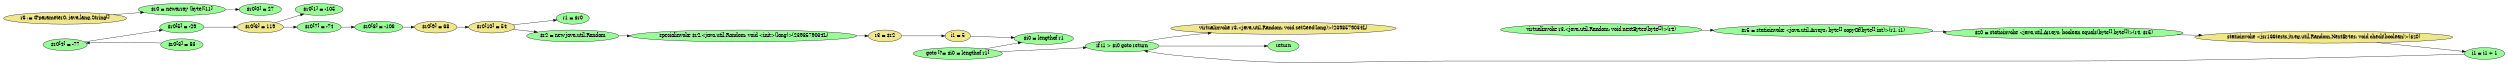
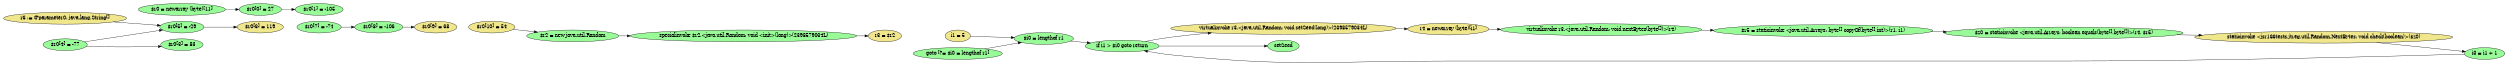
  digraph {
    rankdir=LR
    node [fillcolor=palegreen style=filled]
    "r6 := @parameter0: java.lang.String[]" [fillcolor=khaki]
    "$r0 = newarray (byte)[11]"
    "$r0[0] = 27"
    "$r0[1] = -105"
    "$r0[3] = 83"
    "$r0[4] = -77"
    "$r0[5] = -29"
    "$r0[6] = 119" [fillcolor=khaki]
    "$r0[7] = -74"
    "$r0[8] = -106"
    "$r0[9] = 68" [fillcolor=khaki]
    "$r0[10] = 54" [fillcolor=khaki]
-   "r1 = $r0"
    "$r2 = new java.util.Random"
    "specialinvoke $r2.<java.util.Random: void <init>(long)>(2398579034L)"
    "r3 = $r2" [fillcolor=khaki]
    n17 [fillcolor=khaki label="i1 = 5"]
    "$i0 = lengthof r1"
    "if i1 > $i0 goto return"
    "virtualinvoke r3.<java.util.Random: void setSeed(long)>(2398579034L)" [fillcolor=khaki]
-   return
+   return [label=setSeed]
+   "r4 = newarray (byte)[i1]" [fillcolor=khaki]
    "virtualinvoke r3.<java.util.Random: void nextBytes(byte[])>(r4)"
    "$r5 = staticinvoke <java.util.Arrays: byte[] copyOf(byte[],int)>(r1, i1)"
    "$z0 = staticinvoke <java.util.Arrays: boolean equals(byte[],byte[])>(r4, $r5)"
    "staticinvoke <jsr166tests.jtreg.util.Random.NextBytes: void check(boolean)>($z0)" [fillcolor=khaki]
-   "i1 = i1 + 1"
+   "i1 = i1 + 1" [label="i3 = i1 + 1"]
    "goto [?= $i0 = lengthof r1]"
-   "r6 := @parameter0: java.lang.String[]" -> "$r0 = newarray (byte)[11]"
+   "r6 := @parameter0: java.lang.String[]" -> "$r0[5] = -29"
    "$r0 = newarray (byte)[11]" -> "$r0[0] = 27"
-   "$r0[6] = 119" -> "$r0[1] = -105"
-   "$r0[3] = 83" -> "$r0[4] = -77"
+   "$r0[0] = 27" -> "$r0[1] = -105"
+   "$r0[4] = -77" -> "$r0[3] = 83"
    "$r0[4] = -77" -> "$r0[5] = -29"
    "$r0[5] = -29" -> "$r0[6] = 119"
-   "$r0[6] = 119" -> "$r0[7] = -74"
    "$r0[7] = -74" -> "$r0[8] = -106"
    "$r0[8] = -106" -> "$r0[9] = 68"
-   "$r0[9] = 68" -> "$r0[10] = 54"
-   "$r0[10] = 54" -> "r1 = $r0"
    "$r0[10] = 54" -> "$r2 = new java.util.Random"
    "$r2 = new java.util.Random" -> "specialinvoke $r2.<java.util.Random: void <init>(long)>(2398579034L)"
    "specialinvoke $r2.<java.util.Random: void <init>(long)>(2398579034L)" -> "r3 = $r2"
-   "r3 = $r2" -> n17
    n17 -> "$i0 = lengthof r1"
-   "goto [?= $i0 = lengthof r1]" -> "if i1 > $i0 goto return"
+   "$i0 = lengthof r1" -> "if i1 > $i0 goto return"
    "if i1 > $i0 goto return" -> "virtualinvoke r3.<java.util.Random: void setSeed(long)>(2398579034L)"
    "if i1 > $i0 goto return" -> return
+   "virtualinvoke r3.<java.util.Random: void setSeed(long)>(2398579034L)" -> "r4 = newarray (byte)[i1]"
+   "r4 = newarray (byte)[i1]" -> "virtualinvoke r3.<java.util.Random: void nextBytes(byte[])>(r4)"
    "virtualinvoke r3.<java.util.Random: void nextBytes(byte[])>(r4)" -> "$r5 = staticinvoke <java.util.Arrays: byte[] copyOf(byte[],int)>(r1, i1)"
    "$r5 = staticinvoke <java.util.Arrays: byte[] copyOf(byte[],int)>(r1, i1)" -> "$z0 = staticinvoke <java.util.Arrays: boolean equals(byte[],byte[])>(r4, $r5)"
    "$z0 = staticinvoke <java.util.Arrays: boolean equals(byte[],byte[])>(r4, $r5)" -> "staticinvoke <jsr166tests.jtreg.util.Random.NextBytes: void check(boolean)>($z0)"
    "staticinvoke <jsr166tests.jtreg.util.Random.NextBytes: void check(boolean)>($z0)" -> "i1 = i1 + 1"
    "i1 = i1 + 1" -> "if i1 > $i0 goto return"
    "goto [?= $i0 = lengthof r1]" -> "$i0 = lengthof r1"
  }
